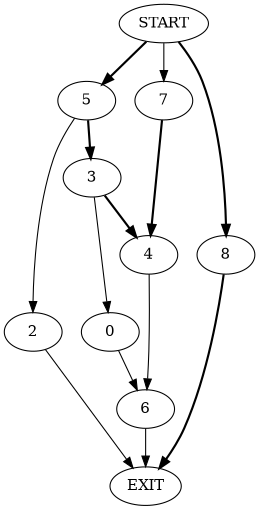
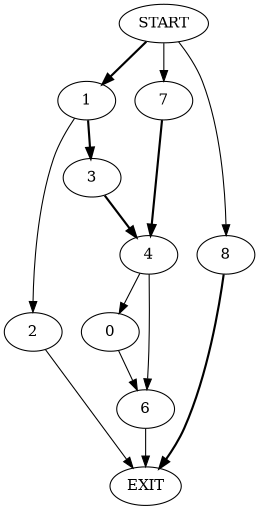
  digraph {
    edge [style=solid]
    n1 [label=START]
-   1 [label=5]
+   1
    7
    8
    2
    3
    4
    n8 [label=EXIT]
    n9 [label=0]
    6
    n1 -> 1 [style=bold]
    n1 -> 7
-   n1 -> 8 [style=bold]
+   n1 -> 8
    1 -> 2
    1 -> 3 [style=bold]
    7 -> 4 [style=bold]
    8 -> n8 [style=bold]
    2 -> n8
    3 -> 4 [style=bold]
-   3 -> n9
+   4 -> n9
    4 -> 6
    n9 -> 6
    6 -> n8
  }
